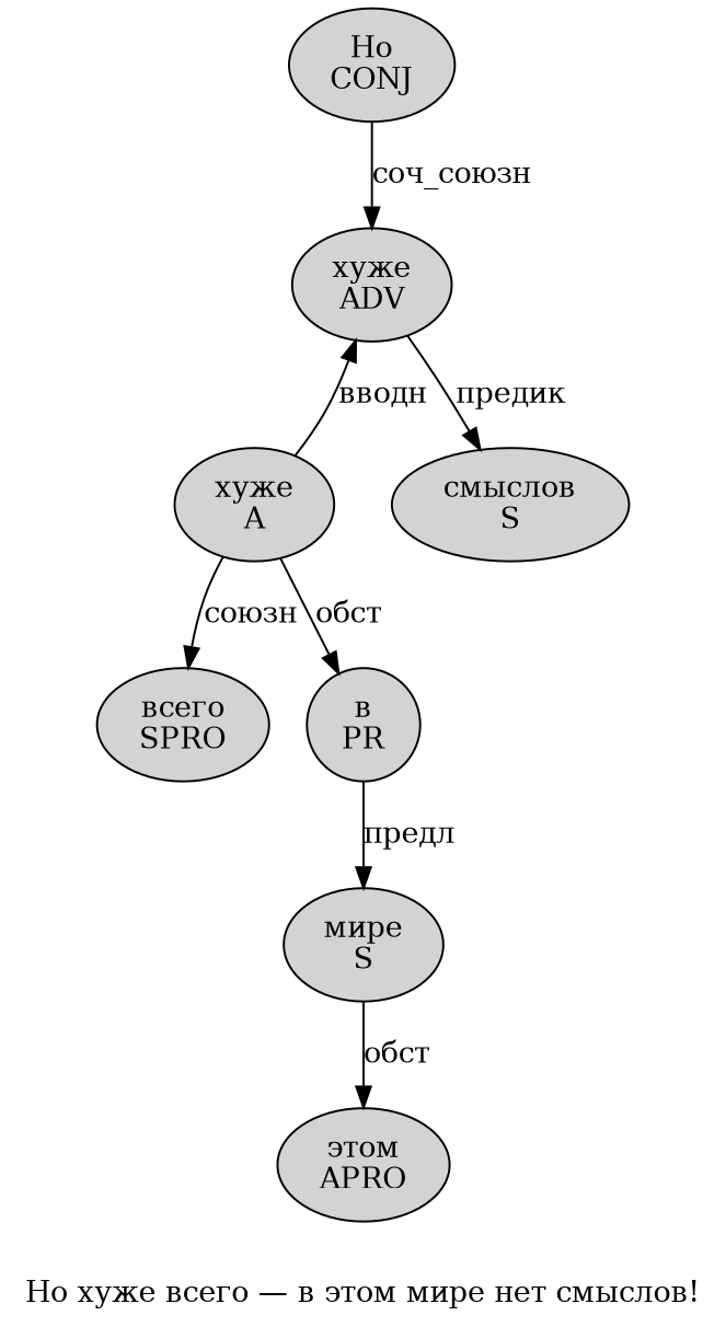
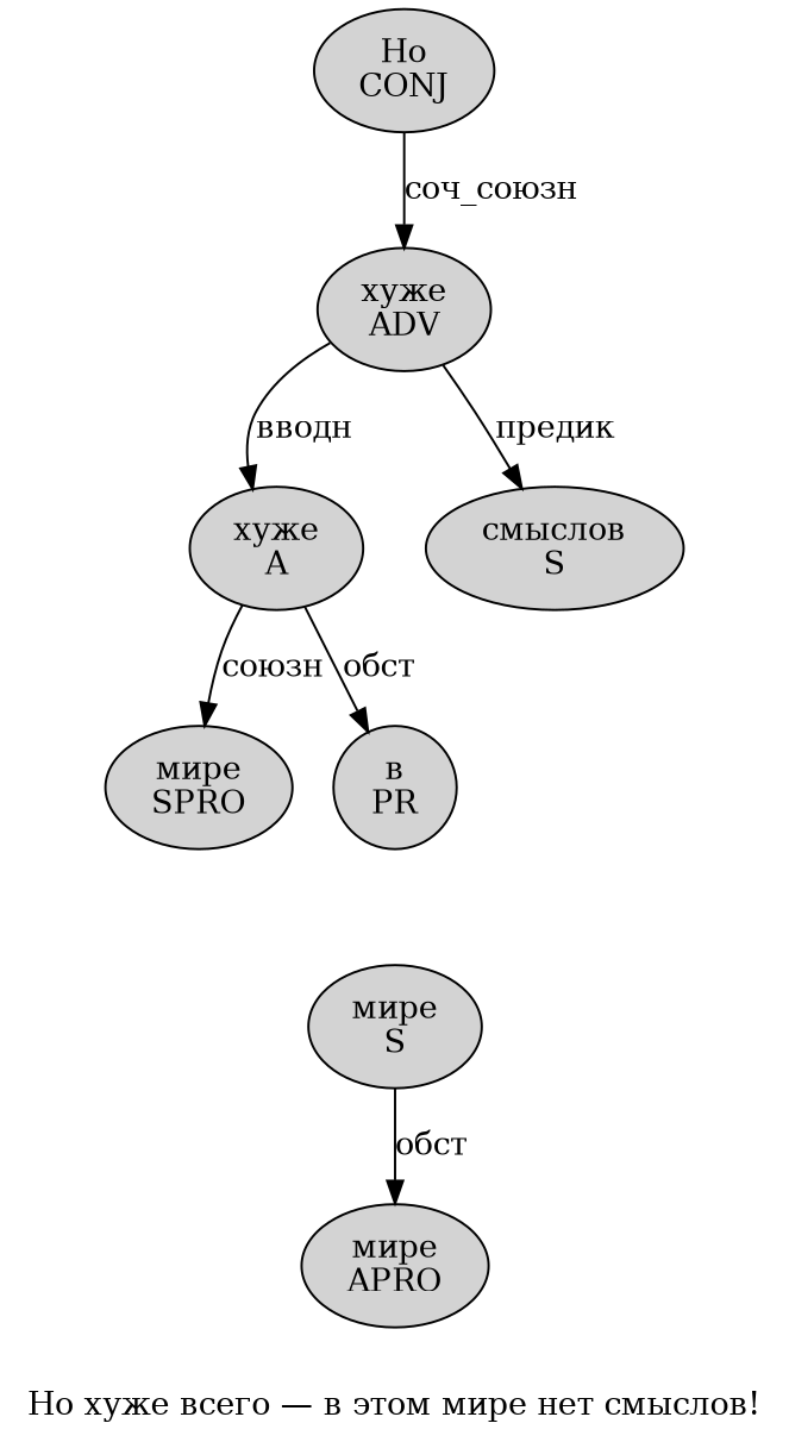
  digraph {
    label="Но хуже всего — в этом мире нет смыслов!"
    node [fillcolor=lightgray penwidth=1 shape=ellipse style=filled]
    n1 [label="Но\nCONJ"]
    n2 [label="хуже\nADV"]
    n3 [label="хуже\nA"]
    n4 [label="смыслов\nS"]
-   n5 [label="всего\nSPRO"]
+   n5 [label="мире\nSPRO"]
    n6 [label="в\nPR"]
    n7 [label="мире\nS"]
-   n8 [label="этом\nAPRO"]
+   n8 [label="мире\nAPRO"]
    n1 -> n2 [label="соч_союзн"]
-   n3 -> n2 [label="вводн"]
+   n2 -> n3 [label="вводн"]
    n2 -> n4 [label="предик"]
    n3 -> n5 [label="союзн"]
    n3 -> n6 [label="обст"]
-   n6 -> n7 [label="предл"]
    n7 -> n8 [label="обст"]
  }
